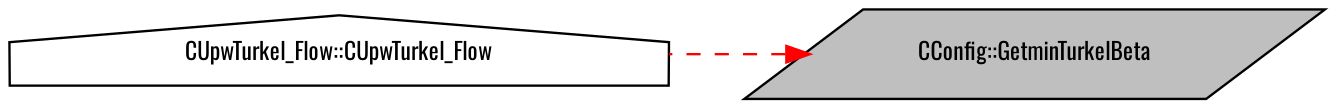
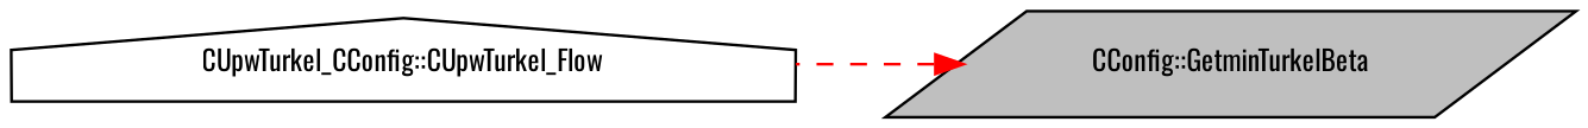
  digraph {
    rankdir=RL
    fontname=Oswald
    node [color=black fontname=Oswald fontsize=10 style=filled]
    n1 [fillcolor=grey75 fontcolor=black height=0.2 label="CConfig::GetminTurkelBeta" shape=parallelogram width=0.4]
-   n2 [fillcolor=white height=0.2 label="CUpwTurkel_Flow::CUpwTurkel_Flow" shape=house width=0.4]
+   n2 [fillcolor=white height=0.2 label="CUpwTurkel_CConfig::CUpwTurkel_Flow" shape=house width=0.4]
    n1 -> n2 [color=red dir=back fontname=Oswald fontsize=10 labelfontname=Helvetica labelfontsize=10 style=dashed]
  }
